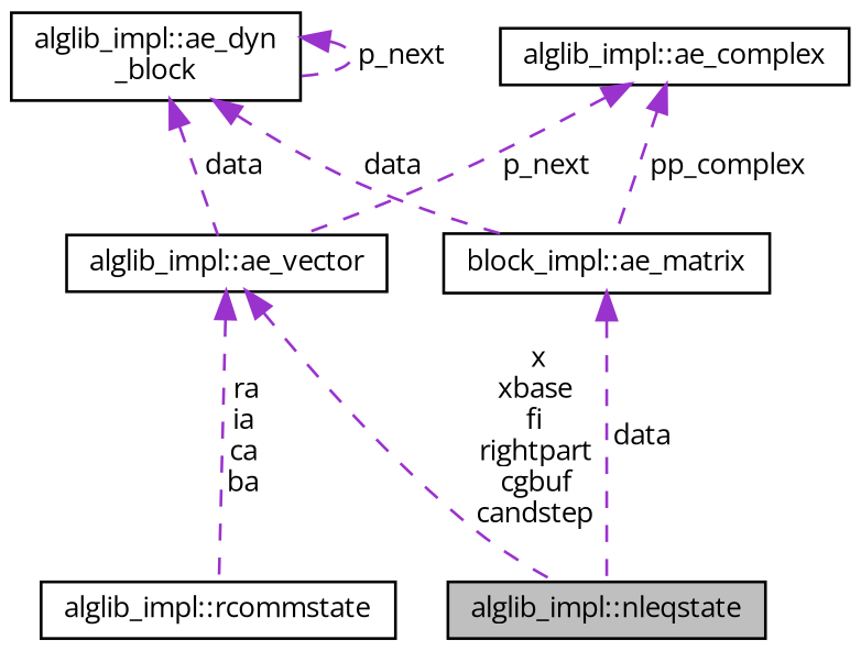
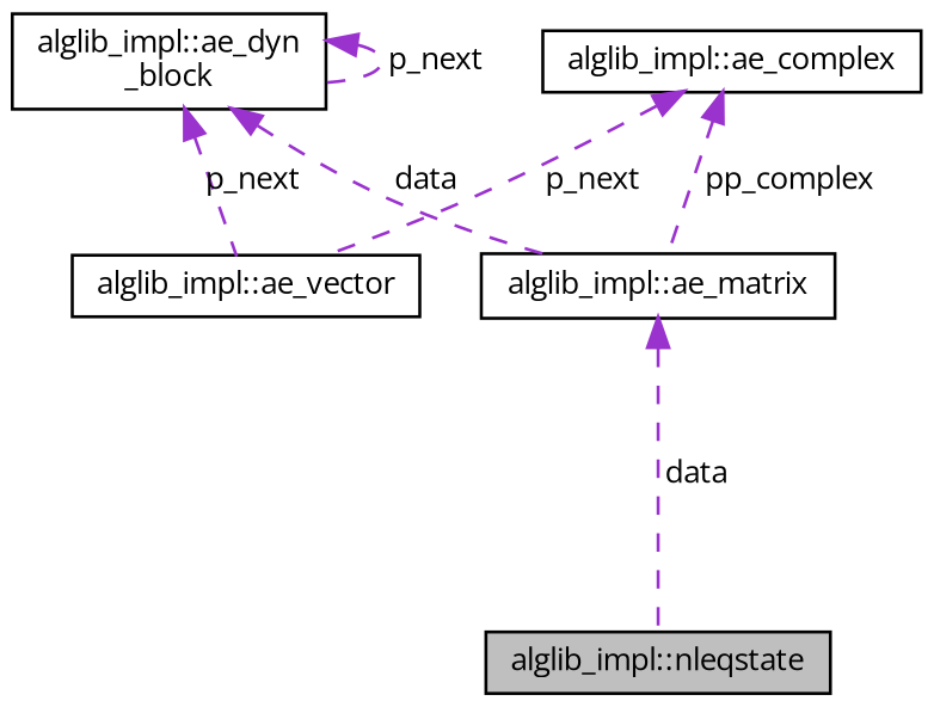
  digraph {
    fontname="Open Sans"
    node [color=black fillcolor=white fontname="Open Sans" fontsize=10 shape=record style=filled]
    edge [color=darkorchid3 dir=back fontname="Open Sans" fontsize=10 labelfontname=Helvetica labelfontsize=10 style=dashed]
    n1 [fillcolor=grey75 fontcolor=black height=0.2 label="alglib_impl::nleqstate" width=0.4]
-   n2 [height=0.2 label="alglib_impl::rcommstate" width=0.4]
    n3 [height=0.2 label="alglib_impl::ae_vector" width=0.4]
    n4 [height=0.2 label="alglib_impl::ae_dyn\l_block" width=0.4]
-   n5 [height=0.2 label="block_impl::ae_matrix" width=0.4]
+   n5 [height=0.2 label="alglib_impl::ae_matrix" width=0.4]
    n6 [height=0.2 label="alglib_impl::ae_complex" width=0.4]
-   n3 -> n1 [label=" x\nxbase\nfi\nrightpart\ncgbuf\ncandstep"]
-   n3 -> n2 [label=" ra\nia\nca\nba"]
-   n4 -> n3 [label=" data"]
+   n4 -> n3 [label=" p_next"]
    n4 -> n4 [label=" p_next"]
    n4 -> n5 [label=" data"]
    n5 -> n1 [label=" data"]
    n6 -> n3 [label=" p_next"]
    n6 -> n5 [label=" pp_complex"]
  }
